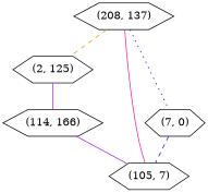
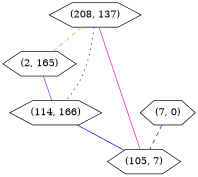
  graph {
    node [shape=hexagon]
    edge [color=blue style=solid weight=3]
    "(208, 137)"
-   "(2, 125)"
+   "(2, 125)" [label="(2, 165)"]
    "(114, 166)"
    "(105, 7)"
    n5 [label="(7, 0)"]
    "(208, 137)" -- "(2, 125)" [color=darkorange style=dashed weight=2]
-   "(208, 137)" -- n5 [style=dotted]
+   "(208, 137)" -- "(114, 166)" [style=dotted]
    "(208, 137)" -- "(105, 7)" [color=deeppink]
    "(2, 125)" -- "(114, 166)" [color=purple]
-   "(114, 166)" -- "(105, 7)" [color=purple weight=1]
+   "(114, 166)" -- "(105, 7)" [weight=1]
    n5 -- "(105, 7)" [style=dashed weight=4]
  }
